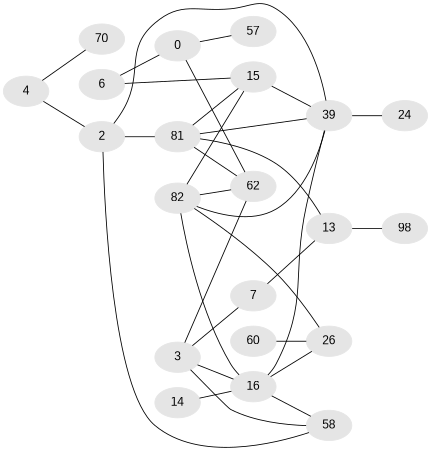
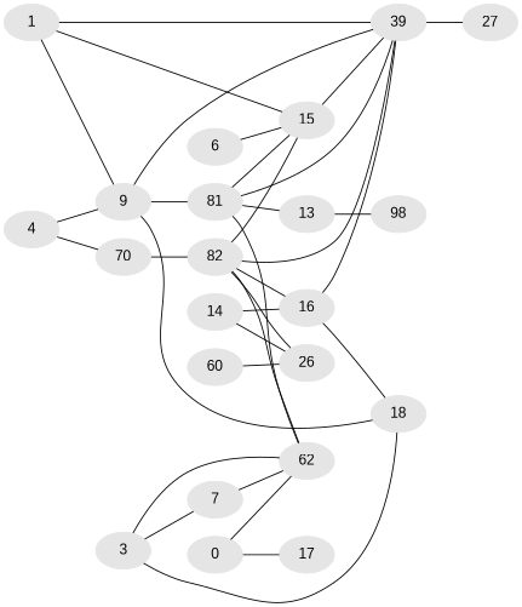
  graph {
    fontname="Liberation Sans"
    rankdir=LR
    node [color=gray90 fontname="Liberation Sans" style=filled]
    edge [fontname="Liberation Sans" weight=1.0]
-   9 [label=2]
+   1
+   9
    15
    n4 [label=39]
-   18 [label=58]
+   18
    n6 [label=81]
-   24
+   24 [label=27]
    3
    7
    16
    n11 [label=62]
    n12 [label=60]
    26
    n14 [label=98]
    13
    4
    n17 [label=70]
    n18 [label=82]
    6
    n20 [label=0]
-   17 [label=57]
+   17
    14
+   1 -- 9 [weight=2.0]
+   1 -- 15
+   1 -- n4 [weight=7.0]
    9 -- n4
    9 -- 18 [weight=2.0]
    9 -- n6
    15 -- n4
    n4 -- 24
    n6 -- 15
    n6 -- n4
    n6 -- n11
    n6 -- 13
    3 -- 18 [weight=2.0]
    3 -- 7
-   3 -- 16
    3 -- n11
-   7 -- 13
+   7 -- n11
    16 -- n4
    16 -- 18
    n12 -- 26
    13 -- n14
    4 -- 9
    4 -- n17
+   n17 -- n18
    n18 -- 15
    n18 -- n4
    n18 -- 16
    n18 -- n11 [weight=2.0]
    n18 -- 26
    6 -- 15
-   6 -- n20
    n20 -- n11
    n20 -- 17
    14 -- 16
-   16 -- 26
+   14 -- 26
  }
